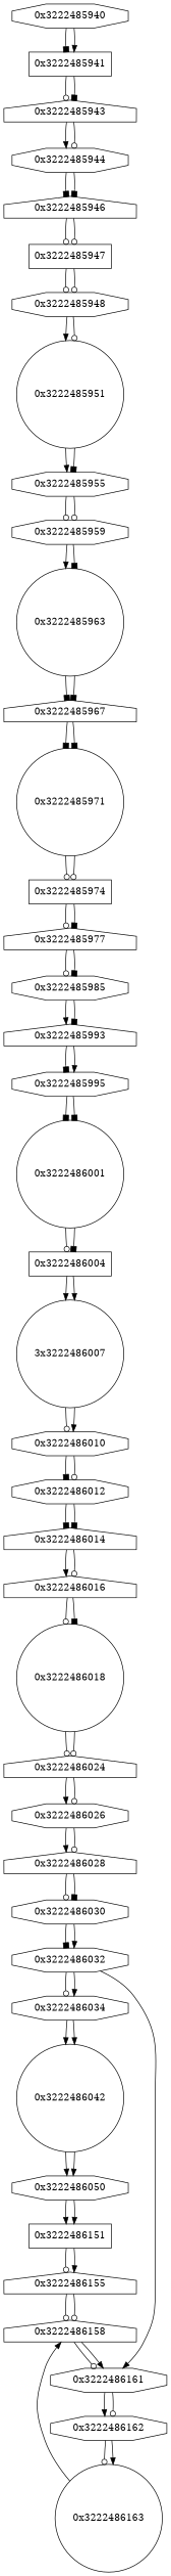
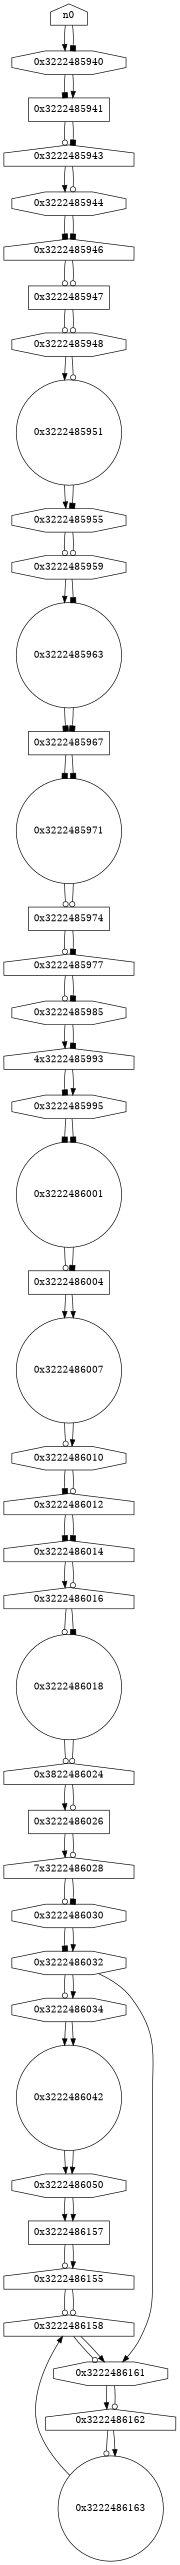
  digraph {
    node [shape=octagon]
    edge [arrowhead=odot]
    n1 [label="0x3222485940"]
    n2 [label="0x3222485941" shape=box]
    n3 [label="0x3222485943" shape=house]
    n4 [label="0x3222485944"]
    n5 [label="0x3222485946" shape=house]
    n6 [label="0x3222485947" shape=box]
    n7 [label="0x3222485948"]
    n8 [label="0x3222485951" shape=circle]
    n9 [label="0x3222485955"]
    n10 [label="0x3222485959"]
    n11 [label="0x3222485963" shape=circle]
-   n12 [label="0x3222485967" shape=house]
+   n12 [label="0x3222485967" shape=box]
    n13 [label="0x3222485971" shape=circle]
    n14 [label="0x3222485974" shape=box]
    n15 [label="0x3222485977" shape=house]
    n16 [label="0x3222485985"]
-   n17 [label="0x3222485993" shape=house]
+   n17 [label="4x3222485993" shape=house]
    n18 [label="0x3222485995"]
    n19 [label="0x3222486001" shape=circle]
    n20 [label="0x3222486004" shape=box]
-   n21 [label="3x3222486007" shape=circle]
+   n0 [shape=house]
+   n21 [label="0x3222486007" shape=circle]
    n22 [label="0x3222486010"]
-   n23 [label="0x3222486012"]
+   n23 [label="0x3222486012" shape=house]
    n24 [label="0x3222486014" shape=house]
    n25 [label="0x3222486016" shape=house]
    n26 [label="0x3222486018" shape=circle]
-   n27 [label="0x3222486024" shape=house]
-   n28 [label="0x3222486026"]
-   n29 [label="0x3222486028" shape=house]
+   n27 [label="0x3822486024" shape=house]
+   n28 [label="0x3222486026" shape=box]
+   n29 [label="7x3222486028" shape=house]
    n30 [label="0x3222486030"]
    n31 [label="0x3222486032"]
    n32 [label="0x3222486034"]
    n38 [label="0x3222486161"]
    n33 [label="0x3222486042" shape=circle]
    n34 [label="0x3222486050"]
-   n35 [label="0x3222486151" shape=box]
+   n35 [label="0x3222486157" shape=box]
    n36 [label="0x3222486155" shape=house]
    n37 [label="0x3222486158" shape=house]
-   n39 [label="0x3222486162"]
+   n39 [label="0x3222486162" shape=house]
    n40 [label="0x3222486163" shape=circle]
    n1 -> n2 [arrowhead=box]
    n1 -> n2 [arrowhead=normal]
    n2 -> n3
    n2 -> n3 [arrowhead=box]
    n3 -> n4 [arrowhead=normal]
    n3 -> n4
    n4 -> n5 [arrowhead=box]
    n4 -> n5 [arrowhead=box]
    n5 -> n6
    n5 -> n6
    n6 -> n7
    n6 -> n7
    n7 -> n8 [arrowhead=normal]
    n7 -> n8
    n8 -> n9 [arrowhead=normal]
    n8 -> n9 [arrowhead=box]
    n9 -> n10
    n9 -> n10
    n10 -> n11 [arrowhead=normal]
    n10 -> n11 [arrowhead=box]
    n11 -> n12 [arrowhead=box]
    n11 -> n12 [arrowhead=box]
    n12 -> n13 [arrowhead=box]
    n12 -> n13 [arrowhead=box]
    n13 -> n14
    n13 -> n14
    n14 -> n15
    n14 -> n15 [arrowhead=box]
    n15 -> n16
    n15 -> n16 [arrowhead=box]
    n16 -> n17 [arrowhead=normal]
    n16 -> n17 [arrowhead=box]
    n17 -> n18 [arrowhead=box]
    n17 -> n18 [arrowhead=normal]
    n18 -> n19 [arrowhead=box]
    n18 -> n19 [arrowhead=box]
    n19 -> n20
    n19 -> n20 [arrowhead=box]
    n20 -> n21 [arrowhead=normal]
    n20 -> n21 [arrowhead=normal]
+   n0 -> n1 [arrowhead=normal]
+   n0 -> n1 [arrowhead=box]
    n21 -> n22
    n21 -> n22 [arrowhead=normal]
    n22 -> n23 [arrowhead=box]
    n22 -> n23
    n23 -> n24 [arrowhead=box]
    n23 -> n24 [arrowhead=box]
    n24 -> n25 [arrowhead=normal]
    n24 -> n25
    n25 -> n26
    n25 -> n26 [arrowhead=box]
    n26 -> n27
    n26 -> n27
    n27 -> n28 [arrowhead=normal]
    n27 -> n28
    n28 -> n29 [arrowhead=normal]
    n28 -> n29
    n29 -> n30
    n29 -> n30 [arrowhead=box]
    n30 -> n31 [arrowhead=box]
    n30 -> n31 [arrowhead=normal]
    n31 -> n32
    n31 -> n32 [arrowhead=normal]
    n31 -> n38 [arrowhead=normal]
    n32 -> n33 [arrowhead=normal]
    n32 -> n33 [arrowhead=normal]
    n38 -> n39 [arrowhead=normal]
    n38 -> n39
    n33 -> n34 [arrowhead=normal]
    n33 -> n34 [arrowhead=normal]
    n34 -> n35 [arrowhead=normal]
    n34 -> n35 [arrowhead=normal]
    n35 -> n36
    n35 -> n36 [arrowhead=normal]
    n36 -> n37
    n36 -> n37
    n37 -> n38
    n37 -> n38 [arrowhead=normal]
    n39 -> n40
    n39 -> n40 [arrowhead=normal]
    n40 -> n37 [arrowhead=normal]
  }
